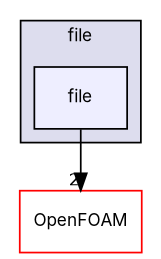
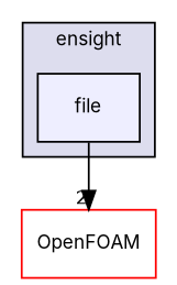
  digraph {
    compound=true
    fontname=Inter
    node [fontname=Inter fontsize=10 shape=box]
    n1 [fillcolor="#eeeeff" label=file pencolor=black style=filled]
    n2 [color=red label=OpenFOAM]
    subgraph cluster_1 {
      bgcolor="#ddddee"
      fontsize=10
-     label=file
+     label=ensight
      pencolor=black
      n1
    }
    n1 -> n2 [headlabel=2 labeldistance=1.5 labelfontname=Helvetica labelfontsize=10 fontname=Inter]
  }
